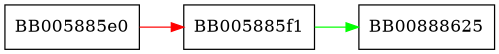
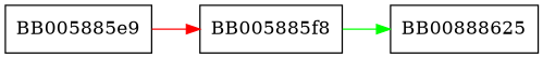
  digraph {
    rankdir=LR
    splines=ortho
    node [shape=box]
-   BB005885e0
-   BB005885f8 [label=BB005885f1]
+   BB005885e0 [label=BB005885e9]
+   BB005885f8
    n3 [label=BB00888625]
    BB005885e0 -> BB005885f8 [color=red]
    BB005885f8 -> n3 [color=green]
  }
